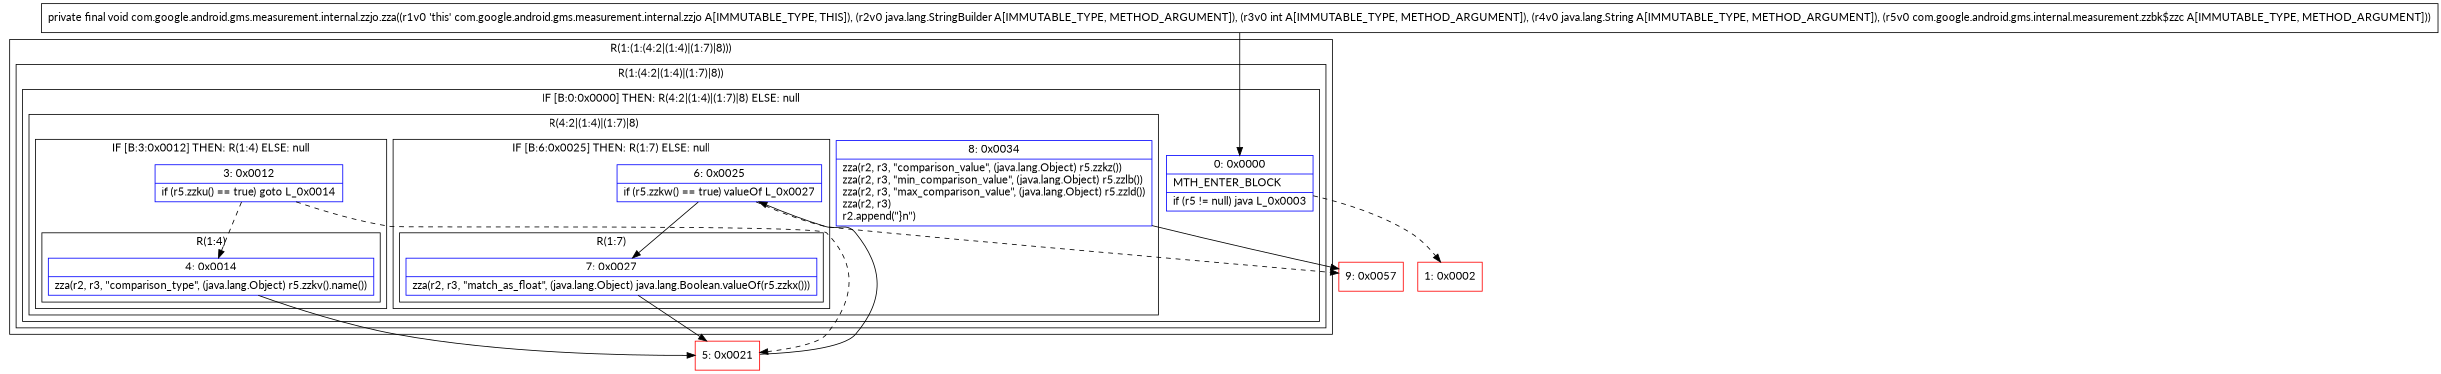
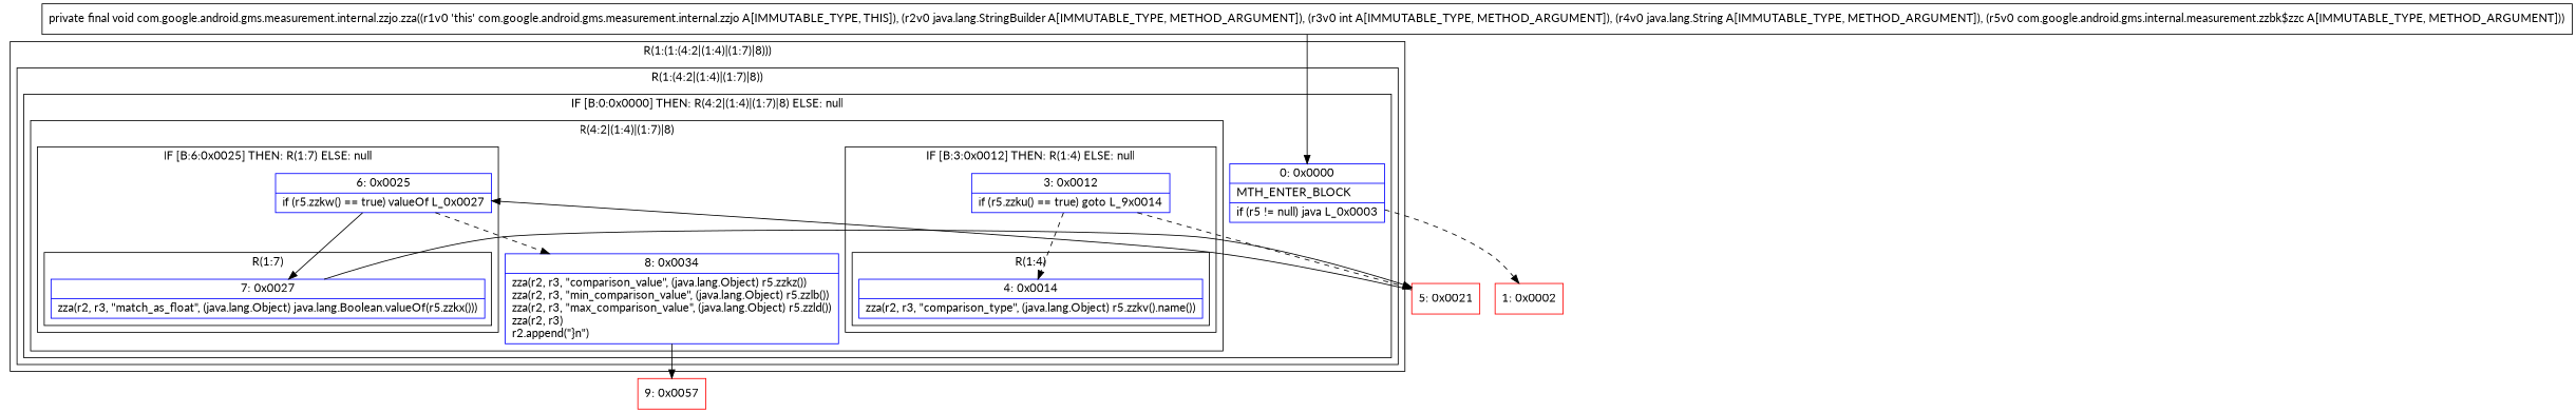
  digraph {
    fontname=Lato
    node [color=blue fontname=Lato shape=record]
    edge [fontname=Lato]
    n1 [label="{4\:\ 0x0014|zza(r2, r3, \"comparison_type\", (java.lang.Object) r5.zzkv().name())\l}"]
-   n2 [label="{3\:\ 0x0012|if (r5.zzku() == true) goto L_0x0014\l}"]
+   n2 [label="{3\:\ 0x0012|if (r5.zzku() == true) goto L_9x0014\l}"]
    n3 [label="{7\:\ 0x0027|zza(r2, r3, \"match_as_float\", (java.lang.Object) java.lang.Boolean.valueOf(r5.zzkx()))\l}"]
    n4 [label="{6\:\ 0x0025|if (r5.zzkw() == true) valueOf L_0x0027\l}"]
    n5 [label="{8\:\ 0x0034|zza(r2, r3, \"comparison_value\", (java.lang.Object) r5.zzkz())\lzza(r2, r3, \"min_comparison_value\", (java.lang.Object) r5.zzlb())\lzza(r2, r3, \"max_comparison_value\", (java.lang.Object) r5.zzld())\lzza(r2, r3)\lr2.append(\"\}n\")\l}"]
    n6 [label="{0\:\ 0x0000|MTH_ENTER_BLOCK\l|if (r5 != null) java L_0x0003\l}"]
    n7 [color=red label="{5\:\ 0x0021}"]
    n8 [color=red label="{9\:\ 0x0057}"]
    n9 [color=red label="{1\:\ 0x0002}"]
    n10 [label="{private final void com.google.android.gms.measurement.internal.zzjo.zza((r1v0 'this' com.google.android.gms.measurement.internal.zzjo A[IMMUTABLE_TYPE, THIS]), (r2v0 java.lang.StringBuilder A[IMMUTABLE_TYPE, METHOD_ARGUMENT]), (r3v0 int A[IMMUTABLE_TYPE, METHOD_ARGUMENT]), (r4v0 java.lang.String A[IMMUTABLE_TYPE, METHOD_ARGUMENT]), (r5v0 com.google.android.gms.internal.measurement.zzbk$zzc A[IMMUTABLE_TYPE, METHOD_ARGUMENT])) }" color=""]
    subgraph cluster_1 {
      label="R(1:(1:(4:2|(1:4)|(1:7)|8)))"
      subgraph cluster_2 {
        label="R(1:(4:2|(1:4)|(1:7)|8))"
        subgraph cluster_3 {
          label="IF [B:0:0x0000] THEN: R(4:2|(1:4)|(1:7)|8) ELSE: null"
          n6
          subgraph cluster_4 {
            label="R(4:2|(1:4)|(1:7)|8)"
            n5
            subgraph cluster_5 {
              label="IF [B:3:0x0012] THEN: R(1:4) ELSE: null"
              n2
              subgraph cluster_6 {
                label="R(1:4)"
                n1
              }
            }
            subgraph cluster_7 {
              label="IF [B:6:0x0025] THEN: R(1:7) ELSE: null"
              n4
              subgraph cluster_8 {
                label="R(1:7)"
                n3
              }
            }
          }
        }
      }
    }
-   n1 -> n7
    n2 -> n1 [style=dashed]
    n2 -> n7 [style=dashed]
    n3 -> n7
    n4 -> n3
-   n4 -> n8 [style=dashed]
+   n4 -> n5 [style=dashed]
    n5 -> n8
    n6 -> n9 [style=dashed]
    n7 -> n4
    n10 -> n6
  }
